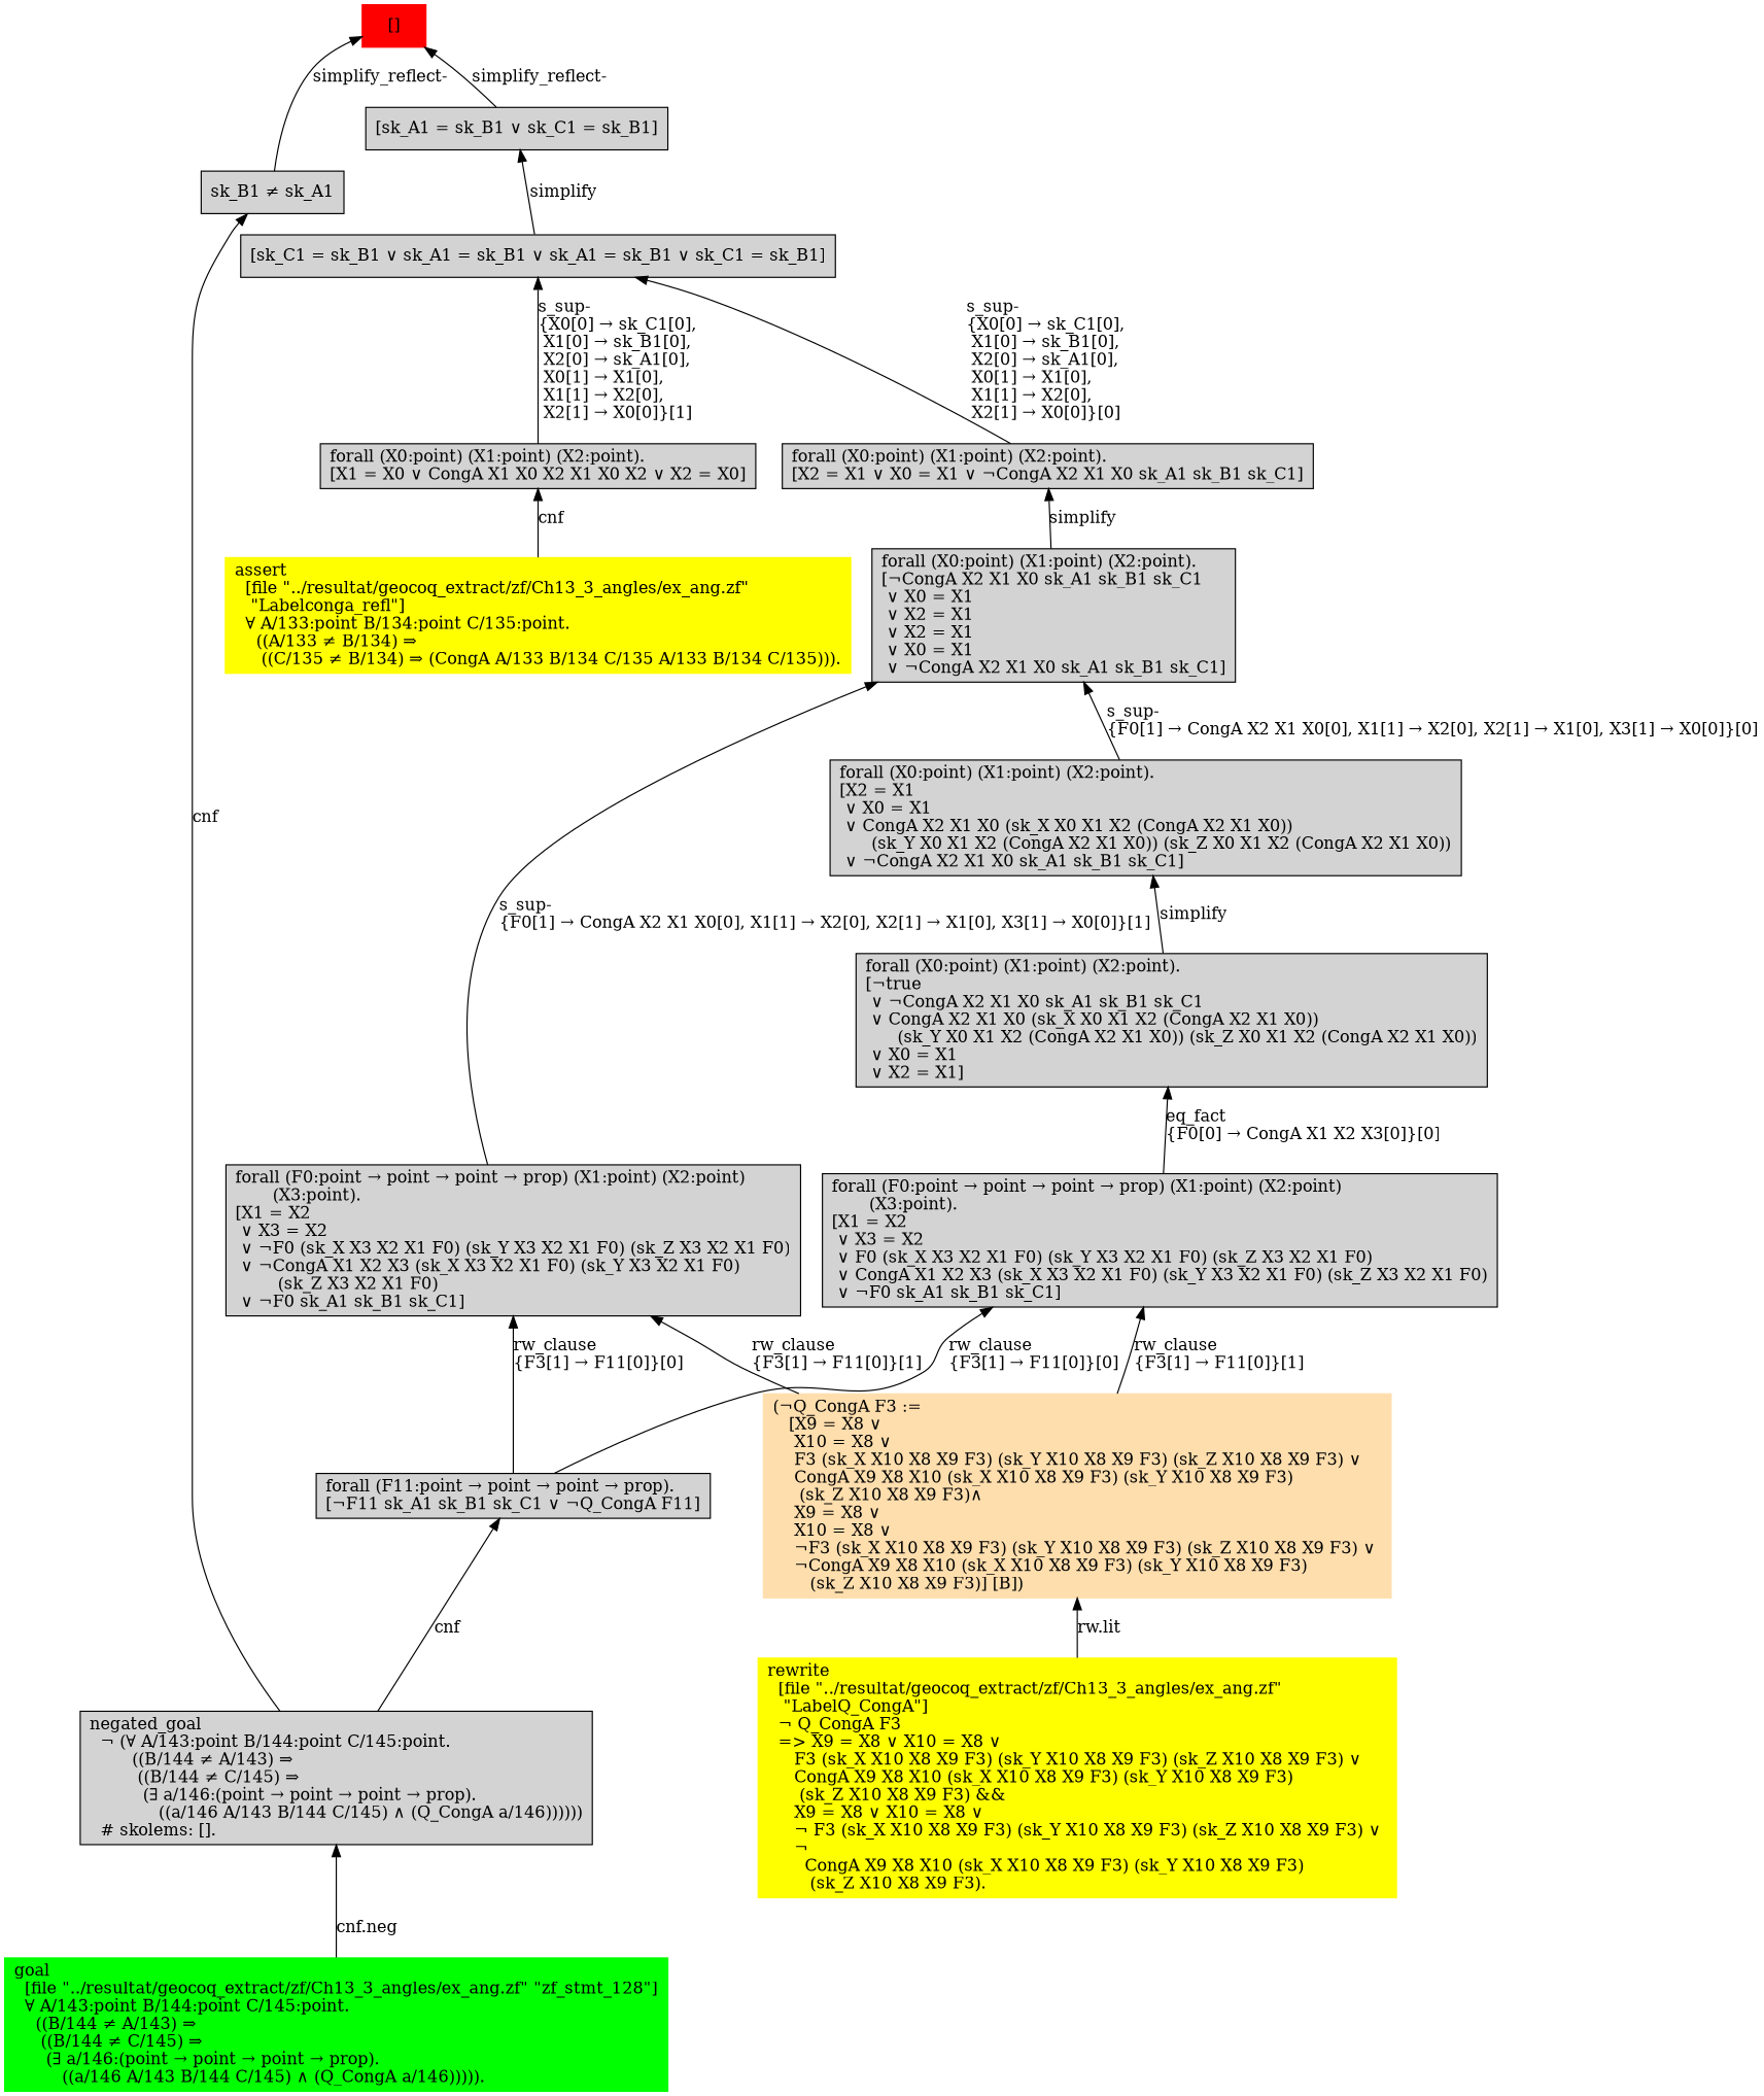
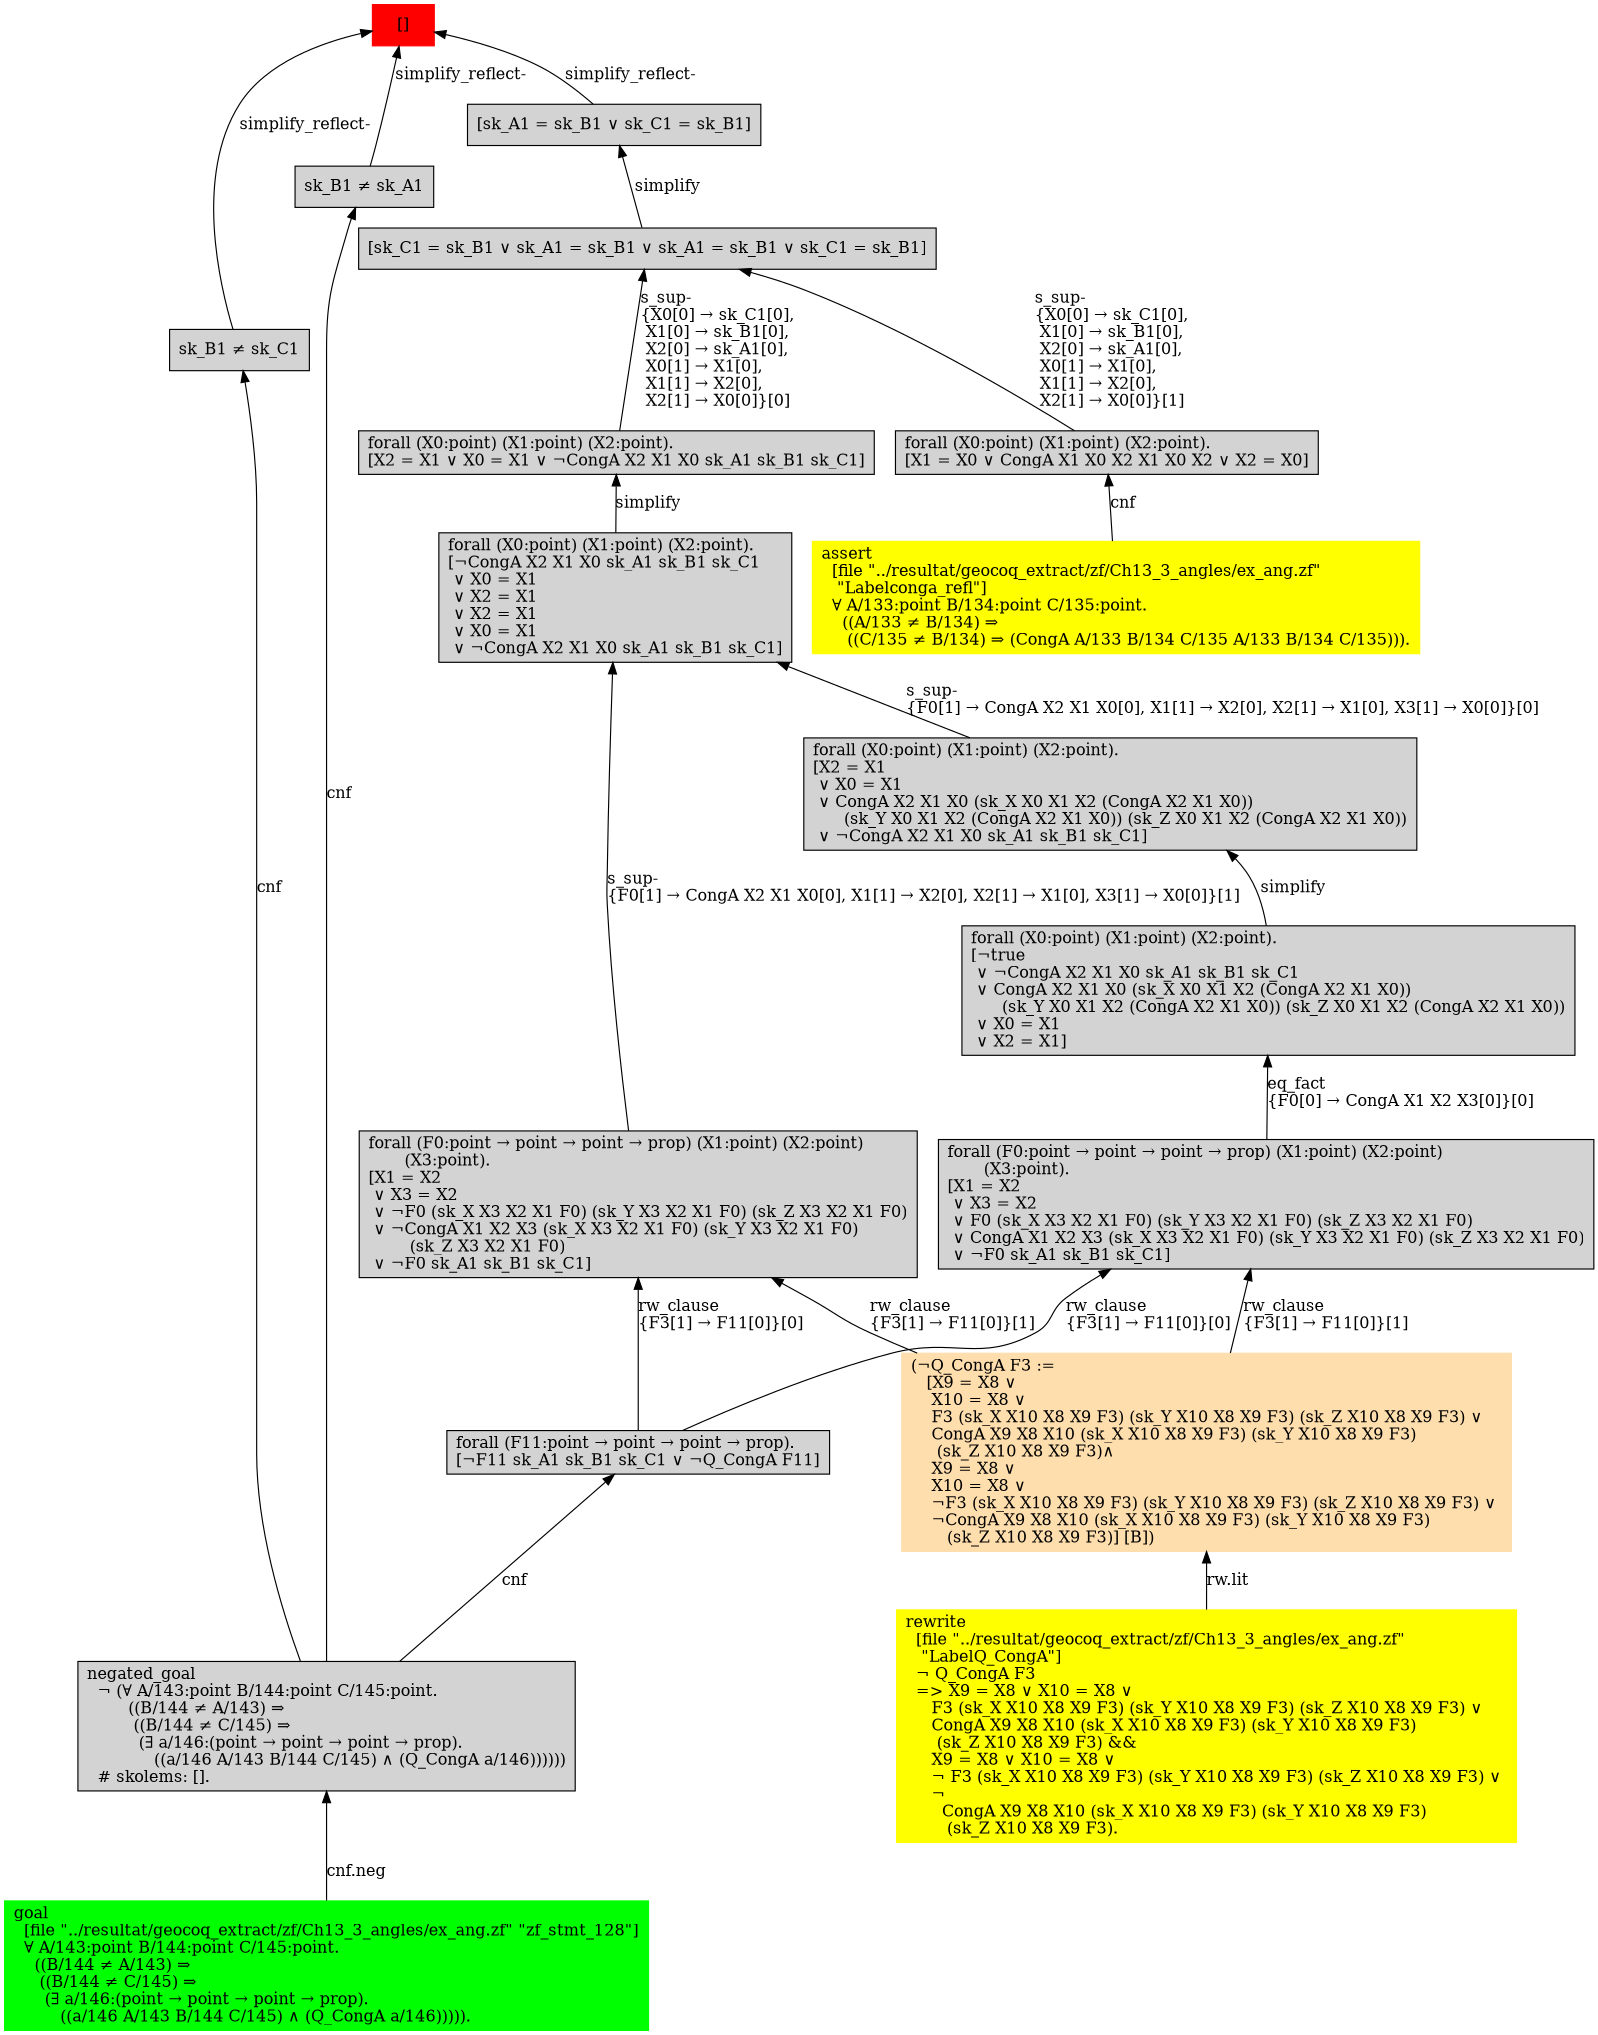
  digraph {
    node [shape=box style=filled]
    edge [dir=back]
    n1 [color=red label="[]"]
    n2 [label="sk_B1 ≠ sk_A1\l"]
+   n3 [label="sk_B1 ≠ sk_C1\l"]
    n4 [label="[sk_A1 = sk_B1 ∨ sk_C1 = sk_B1]\l"]
    n5 [label="negated_goal\l  ¬ (∀ A/143:point B/144:point C/145:point.\l        ((B/144 ≠ A/143) ⇒\l         ((B/144 ≠ C/145) ⇒\l          (∃ a/146:(point → point → point → prop).\l             ((a/146 A/143 B/144 C/145) ∧ (Q_CongA a/146))))))\l  # skolems: [].\l"]
    n6 [color=green label="goal\l  [file \"../resultat/geocoq_extract/zf/Ch13_3_angles/ex_ang.zf\" \"zf_stmt_128\"]\l  ∀ A/143:point B/144:point C/145:point.\l    ((B/144 ≠ A/143) ⇒\l     ((B/144 ≠ C/145) ⇒\l      (∃ a/146:(point → point → point → prop).\l         ((a/146 A/143 B/144 C/145) ∧ (Q_CongA a/146))))).\l"]
    n7 [label="[sk_C1 = sk_B1 ∨ sk_A1 = sk_B1 ∨ sk_A1 = sk_B1 ∨ sk_C1 = sk_B1]\l"]
    n8 [label="forall (X0:point) (X1:point) (X2:point).\l[X2 = X1 ∨ X0 = X1 ∨ ¬CongA X2 X1 X0 sk_A1 sk_B1 sk_C1]\l"]
    n9 [label="forall (X0:point) (X1:point) (X2:point).\l[X1 = X0 ∨ CongA X1 X0 X2 X1 X0 X2 ∨ X2 = X0]\l"]
    n10 [label="forall (X0:point) (X1:point) (X2:point).\l[¬CongA X2 X1 X0 sk_A1 sk_B1 sk_C1\l ∨ X0 = X1\l ∨ X2 = X1\l ∨ X2 = X1\l ∨ X0 = X1\l ∨ ¬CongA X2 X1 X0 sk_A1 sk_B1 sk_C1]\l"]
    n11 [label="forall (F0:point → point → point → prop) (X1:point) (X2:point) \l       (X3:point).\l[X1 = X2\l ∨ X3 = X2\l ∨ ¬F0 (sk_X X3 X2 X1 F0) (sk_Y X3 X2 X1 F0) (sk_Z X3 X2 X1 F0)\l ∨ ¬CongA X1 X2 X3 (sk_X X3 X2 X1 F0) (sk_Y X3 X2 X1 F0) \l        (sk_Z X3 X2 X1 F0)\l ∨ ¬F0 sk_A1 sk_B1 sk_C1]\l"]
    n12 [label="forall (X0:point) (X1:point) (X2:point).\l[X2 = X1\l ∨ X0 = X1\l ∨ CongA X2 X1 X0 (sk_X X0 X1 X2 (CongA X2 X1 X0)) \l      (sk_Y X0 X1 X2 (CongA X2 X1 X0)) (sk_Z X0 X1 X2 (CongA X2 X1 X0))\l ∨ ¬CongA X2 X1 X0 sk_A1 sk_B1 sk_C1]\l"]
    n13 [color=navajowhite label="(¬Q_CongA F3 :=\l   [X9 = X8 ∨ \l    X10 = X8 ∨ \l    F3 (sk_X X10 X8 X9 F3) (sk_Y X10 X8 X9 F3) (sk_Z X10 X8 X9 F3) ∨ \l    CongA X9 X8 X10 (sk_X X10 X8 X9 F3) (sk_Y X10 X8 X9 F3) \l     (sk_Z X10 X8 X9 F3)∧\l    X9 = X8 ∨ \l    X10 = X8 ∨ \l    ¬F3 (sk_X X10 X8 X9 F3) (sk_Y X10 X8 X9 F3) (sk_Z X10 X8 X9 F3) ∨ \l    ¬CongA X9 X8 X10 (sk_X X10 X8 X9 F3) (sk_Y X10 X8 X9 F3) \l       (sk_Z X10 X8 X9 F3)] [B])\l"]
    n14 [label="forall (F11:point → point → point → prop).\l[¬F11 sk_A1 sk_B1 sk_C1 ∨ ¬Q_CongA F11]\l"]
    n15 [color=yellow label="rewrite\l  [file \"../resultat/geocoq_extract/zf/Ch13_3_angles/ex_ang.zf\" \l   \"LabelQ_CongA\"]\l  ¬ Q_CongA F3\l  =\> X9 = X8 ∨ X10 = X8 ∨ \l     F3 (sk_X X10 X8 X9 F3) (sk_Y X10 X8 X9 F3) (sk_Z X10 X8 X9 F3) ∨ \l     CongA X9 X8 X10 (sk_X X10 X8 X9 F3) (sk_Y X10 X8 X9 F3) \l      (sk_Z X10 X8 X9 F3) && \l     X9 = X8 ∨ X10 = X8 ∨ \l     ¬ F3 (sk_X X10 X8 X9 F3) (sk_Y X10 X8 X9 F3) (sk_Z X10 X8 X9 F3) ∨ \l     ¬\l       CongA X9 X8 X10 (sk_X X10 X8 X9 F3) (sk_Y X10 X8 X9 F3) \l        (sk_Z X10 X8 X9 F3).\l"]
    n16 [label="forall (X0:point) (X1:point) (X2:point).\l[¬true\l ∨ ¬CongA X2 X1 X0 sk_A1 sk_B1 sk_C1\l ∨ CongA X2 X1 X0 (sk_X X0 X1 X2 (CongA X2 X1 X0)) \l      (sk_Y X0 X1 X2 (CongA X2 X1 X0)) (sk_Z X0 X1 X2 (CongA X2 X1 X0))\l ∨ X0 = X1\l ∨ X2 = X1]\l"]
    n17 [label="forall (F0:point → point → point → prop) (X1:point) (X2:point) \l       (X3:point).\l[X1 = X2\l ∨ X3 = X2\l ∨ F0 (sk_X X3 X2 X1 F0) (sk_Y X3 X2 X1 F0) (sk_Z X3 X2 X1 F0)\l ∨ CongA X1 X2 X3 (sk_X X3 X2 X1 F0) (sk_Y X3 X2 X1 F0) (sk_Z X3 X2 X1 F0)\l ∨ ¬F0 sk_A1 sk_B1 sk_C1]\l"]
    n18 [color=yellow label="assert\l  [file \"../resultat/geocoq_extract/zf/Ch13_3_angles/ex_ang.zf\" \l   \"Labelconga_refl\"]\l  ∀ A/133:point B/134:point C/135:point.\l    ((A/133 ≠ B/134) ⇒\l     ((C/135 ≠ B/134) ⇒ (CongA A/133 B/134 C/135 A/133 B/134 C/135))).\l"]
    n1 -> n2 [label="simplify_reflect-"]
+   n1 -> n3 [label="simplify_reflect-"]
    n1 -> n4 [label="simplify_reflect-"]
    n2 -> n5 [label=cnf]
+   n3 -> n5 [label=cnf]
    n4 -> n7 [label=simplify]
    n5 -> n6 [label="cnf.neg"]
    n7 -> n8 [label="s_sup-\l\{X0[0] → sk_C1[0], \l X1[0] → sk_B1[0], \l X2[0] → sk_A1[0], \l X0[1] → X1[0], \l X1[1] → X2[0], \l X2[1] → X0[0]\}[0]\l"]
    n7 -> n9 [label="s_sup-\l\{X0[0] → sk_C1[0], \l X1[0] → sk_B1[0], \l X2[0] → sk_A1[0], \l X0[1] → X1[0], \l X1[1] → X2[0], \l X2[1] → X0[0]\}[1]\l"]
    n8 -> n10 [label=simplify]
    n9 -> n18 [label=cnf]
    n10 -> n11 [label="s_sup-\l\{F0[1] → CongA X2 X1 X0[0], X1[1] → X2[0], X2[1] → X1[0], X3[1] → X0[0]\}[1]\l"]
    n10 -> n12 [label="s_sup-\l\{F0[1] → CongA X2 X1 X0[0], X1[1] → X2[0], X2[1] → X1[0], X3[1] → X0[0]\}[0]\l"]
    n11 -> n13 [label="rw_clause\l\{F3[1] → F11[0]\}[1]\l"]
    n11 -> n14 [label="rw_clause\l\{F3[1] → F11[0]\}[0]\l"]
    n12 -> n16 [label=simplify]
    n13 -> n15 [label="rw.lit"]
    n14 -> n5 [label=cnf]
    n16 -> n17 [label="eq_fact\l\{F0[0] → CongA X1 X2 X3[0]\}[0]\l"]
    n17 -> n13 [label="rw_clause\l\{F3[1] → F11[0]\}[1]\l"]
    n17 -> n14 [label="rw_clause\l\{F3[1] → F11[0]\}[0]\l"]
  }
